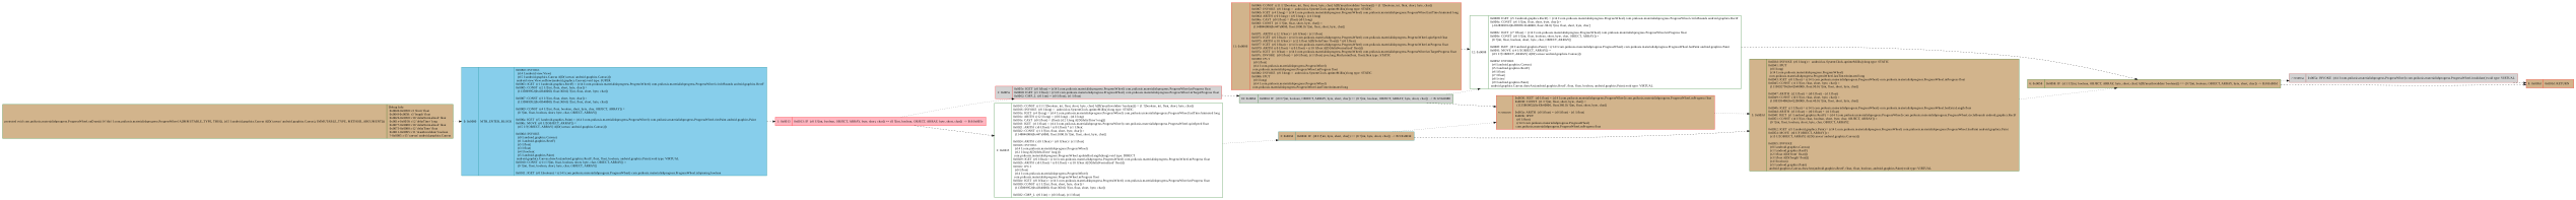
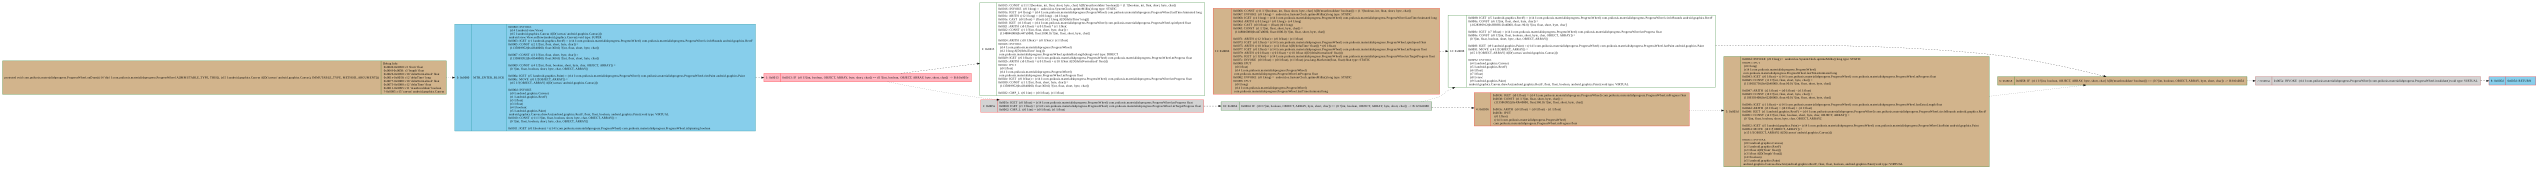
  digraph {
    fontname="Liberation Serif"
    rankdir=LR
    node [color=darkgreen fillcolor=tan fontname="Liberation Serif" shape=record style=filled]
    edge [fontname="Liberation Serif" style=dashed]
    n1 [color=teal fillcolor=skyblue label="{0\:\ 0x0000|MTH_ENTER_BLOCK\l|0x0000: INVOKE  \l  (r14 I:android.view.View)\l  (r15 I:android.graphics.Canvas A[D('canvas' android.graphics.Canvas)])\l android.view.View.onDraw(android.graphics.Canvas):void type: SUPER \l0x0003: IGET  (r1 I:android.graphics.RectF) = (r14 I:com.pnikosis.materialishprogress.ProgressWheel) com.pnikosis.materialishprogress.ProgressWheel.circleBounds android.graphics.RectF \l0x0005: CONST  (r2 I:?[int, float, short, byte, char]) = \l  (1135869952(0x43b40000, float:360.0) ?[int, float, short, byte, char])\l \l0x0007: CONST  (r3 I:?[int, float, short, byte, char]) = \l  (1135869952(0x43b40000, float:360.0) ?[int, float, short, byte, char])\l \l0x0009: CONST  (r4 I:?[int, float, boolean, short, byte, char, OBJECT, ARRAY]) = \l  (0 ?[int, float, boolean, short, byte, char, OBJECT, ARRAY])\l \l0x000a: IGET  (r5 I:android.graphics.Paint) = (r14 I:com.pnikosis.materialishprogress.ProgressWheel) com.pnikosis.materialishprogress.ProgressWheel.rimPaint android.graphics.Paint \l0x000c: MOVE  (r0 I:?[OBJECT, ARRAY]) = \l  (r15 I:?[OBJECT, ARRAY] A[D('canvas' android.graphics.Canvas)])\l \l0x000d: INVOKE  \l  (r0 I:android.graphics.Canvas)\l  (r1 I:android.graphics.RectF)\l  (r5 I:float)\l  (r3 I:float)\l  (r4 I:boolean)\l  (r5 I:android.graphics.Paint)\l android.graphics.Canvas.drawArc(android.graphics.RectF, float, float, boolean, android.graphics.Paint):void type: VIRTUAL \l0x0010: CONST  (r11 I:?[int, float, boolean, short, byte, char, OBJECT, ARRAY]) = \l  (0 ?[int, float, boolean, short, byte, char, OBJECT, ARRAY])\l \l0x0011: IGET  (r0 I:boolean) = (r14 I:com.pnikosis.materialishprogress.ProgressWheel) com.pnikosis.materialishprogress.ProgressWheel.isSpinning boolean \l}"]
    n2 [color=red fillcolor=lightpink label="{1\:\ 0x0013|0x0013: IF  (r0 I:?[int, boolean, OBJECT, ARRAY, byte, short, char]) == (0 ?[int, boolean, OBJECT, ARRAY, byte, short, char])  \-\> B:9:0x005e \l}"]
    n3 [fillcolor=white label="{2\:\ 0x0015|0x0015: CONST  (r11 I:?[boolean, int, float, short, byte, char] A[D('mustInvalidate' boolean)]) = (1 ?[boolean, int, float, short, byte, char]) \l0x0016: INVOKE  (r0 I:long) =  android.os.SystemClock.uptimeMillis():long type: STATIC \l0x001a: IGET  (r4 I:long) = (r14 I:com.pnikosis.materialishprogress.ProgressWheel) com.pnikosis.materialishprogress.ProgressWheel.lastTimeAnimated long \l0x001c: ARITH  (r12 I:long) = (r0 I:long) \- (r4 I:long) \l0x001e: CAST  (r0 I:float) = (float) (r12 I:long A[D('deltaTime' long)]) \l0x001f: IGET  (r1 I:float) = (r14 I:com.pnikosis.materialishprogress.ProgressWheel) com.pnikosis.materialishprogress.ProgressWheel.spinSpeed float \l0x0021: ARITH  (r0 I:float) = (r0 I:float) * (r1 I:float) \l0x0022: CONST  (r1 I:?[int, float, short, byte, char]) = \l  (1148846080(0x447a0000, float:1000.0) ?[int, float, short, byte, char])\l \l0x0024: ARITH  (r10 I:float) = (r0 I:float) \/ (r1 I:float) \l0x0026: INVOKE  \l  (r14 I:com.pnikosis.materialishprogress.ProgressWheel)\l  (r12 I:long A[D('deltaTime' long)])\l com.pnikosis.materialishprogress.ProgressWheel.updateBarLength(long):void type: DIRECT \l0x0029: IGET  (r0 I:float) = (r14 I:com.pnikosis.materialishprogress.ProgressWheel) com.pnikosis.materialishprogress.ProgressWheel.mProgress float \l0x002b: ARITH  (r0 I:float) = (r0 I:float) + (r10 I:float A[D('deltaNormalized' float)]) \l0x002c: IPUT  \l  (r0 I:float)\l  (r14 I:com.pnikosis.materialishprogress.ProgressWheel)\l com.pnikosis.materialishprogress.ProgressWheel.mProgress float \l0x002e: IGET  (r0 I:float) = (r14 I:com.pnikosis.materialishprogress.ProgressWheel) com.pnikosis.materialishprogress.ProgressWheel.mProgress float \l0x0030: CONST  (r1 I:?[int, float, short, byte, char]) = \l  (1135869952(0x43b40000, float:360.0) ?[int, float, short, byte, char])\l \l0x0032: CMP_L  (r0 I:int) = (r0 I:float), (r1 I:float) \l}"]
    n4 [color=red fillcolor=lightgrey label="{9\:\ 0x005e|0x005e: IGET  (r0 I:float) = (r14 I:com.pnikosis.materialishprogress.ProgressWheel) com.pnikosis.materialishprogress.ProgressWheel.mProgress float \l0x0060: IGET  (r1 I:float) = (r14 I:com.pnikosis.materialishprogress.ProgressWheel) com.pnikosis.materialishprogress.ProgressWheel.mTargetProgress float \l0x0062: CMP_L  (r0 I:int) = (r0 I:float), (r1 I:float) \l}"]
-   n5 [color=teal label="{3\:\ 0x0034|0x0034: IF  (r0 I:?[int, byte, short, char]) \<= (0 ?[int, byte, short, char])  \-\> B:5:0x003d \l}"]
    n6 [fillcolor=lightgrey label="{10\:\ 0x0064|0x0064: IF  (r0 I:?[int, boolean, OBJECT, ARRAY, byte, short, char]) == (0 ?[int, boolean, OBJECT, ARRAY, byte, short, char])  \-\> B:12:0x0088 \l}"]
    n7 [color=red label="{4\:\ 0x0036|0x0036: IGET  (r0 I:float) = (r14 I:com.pnikosis.materialishprogress.ProgressWheel) com.pnikosis.materialishprogress.ProgressWheel.mProgress float \l0x0038: CONST  (r1 I:?[int, float, short, byte, char]) = \l  (1135869952(0x43b40000, float:360.0) ?[int, float, short, byte, char])\l \l0x003a: ARITH  (r0 I:float) = (r0 I:float) \- (r1 I:float) \l0x003b: IPUT  \l  (r0 I:float)\l  (r14 I:com.pnikosis.materialishprogress.ProgressWheel)\l com.pnikosis.materialishprogress.ProgressWheel.mProgress float \l}"]
    n8 [label="{5\:\ 0x003d|0x003d: INVOKE  (r0 I:long) =  android.os.SystemClock.uptimeMillis():long type: STATIC \l0x0041: IPUT  \l  (r0 I:long)\l  (r14 I:com.pnikosis.materialishprogress.ProgressWheel)\l com.pnikosis.materialishprogress.ProgressWheel.lastTimeAnimated long \l0x0043: IGET  (r0 I:float) = (r14 I:com.pnikosis.materialishprogress.ProgressWheel) com.pnikosis.materialishprogress.ProgressWheel.mProgress float \l0x0045: CONST  (r1 I:?[int, float, short, byte, char]) = \l  (1119092736(0x42b40000, float:90.0) ?[int, float, short, byte, char])\l \l0x0047: ARITH  (r2 I:float) = (r0 I:float) \- (r1 I:float) \l0x0049: CONST  (r0 I:?[int, float, short, byte, char]) = \l  (1109393408(0x42200000, float:40.0) ?[int, float, short, byte, char])\l \l0x004b: IGET  (r1 I:float) = (r14 I:com.pnikosis.materialishprogress.ProgressWheel) com.pnikosis.materialishprogress.ProgressWheel.barExtraLength float \l0x004d: ARITH  (r3 I:float) = (r0 I:float) + (r1 I:float) \l0x004f: IGET  (r1 I:android.graphics.RectF) = (r14 I:com.pnikosis.materialishprogress.ProgressWheel) com.pnikosis.materialishprogress.ProgressWheel.circleBounds android.graphics.RectF \l0x0051: CONST  (r4 I:?[int, float, boolean, short, byte, char, OBJECT, ARRAY]) = \l  (0 ?[int, float, boolean, short, byte, char, OBJECT, ARRAY])\l \l0x0052: IGET  (r5 I:android.graphics.Paint) = (r14 I:com.pnikosis.materialishprogress.ProgressWheel) com.pnikosis.materialishprogress.ProgressWheel.barPaint android.graphics.Paint \l0x0054: MOVE  (r0 I:?[OBJECT, ARRAY]) = \l  (r15 I:?[OBJECT, ARRAY] A[D('canvas' android.graphics.Canvas)])\l \l0x0055: INVOKE  \l  (r0 I:android.graphics.Canvas)\l  (r1 I:android.graphics.RectF)\l  (r2 I:float A[D('from' float)])\l  (r3 I:float A[D('length' float)])\l  (r4 I:boolean)\l  (r5 I:android.graphics.Paint)\l android.graphics.Canvas.drawArc(android.graphics.RectF, float, float, boolean, android.graphics.Paint):void type: VIRTUAL \l}"]
    n9 [label="{6\:\ 0x0058|0x0058: IF  (r11 I:?[int, boolean, OBJECT, ARRAY, byte, short, char] A[D('mustInvalidate' boolean)]) == (0 ?[int, boolean, OBJECT, ARRAY, byte, short, char])  \-\> B:8:0x005d \l}"]
    n10 [color=brown fillcolor=lightgrey label="{7\:\ 0x005a|0x005a: INVOKE  (r14 I:com.pnikosis.materialishprogress.ProgressWheel) com.pnikosis.materialishprogress.ProgressWheel.invalidate():void type: VIRTUAL \l}"]
-   n11 [color=red label="{8\:\ 0x005d|0x005d: RETURN   \l}"]
+   n11 [color=red fillcolor=skyblue label="{8\:\ 0x005d|0x005d: RETURN   \l}"]
    n12 [fillcolor=white label="{12\:\ 0x0088|0x0088: IGET  (r5 I:android.graphics.RectF) = (r14 I:com.pnikosis.materialishprogress.ProgressWheel) com.pnikosis.materialishprogress.ProgressWheel.circleBounds android.graphics.RectF \l0x008a: CONST  (r6 I:?[int, float, short, byte, char]) = \l  (\-1028390912(0xffffffffc2b40000, float:\-90.0) ?[int, float, short, byte, char])\l \l0x008c: IGET  (r7 I:float) = (r14 I:com.pnikosis.materialishprogress.ProgressWheel) com.pnikosis.materialishprogress.ProgressWheel.mProgress float \l0x008e: CONST  (r8 I:?[int, float, boolean, short, byte, char, OBJECT, ARRAY]) = \l  (0 ?[int, float, boolean, short, byte, char, OBJECT, ARRAY])\l \l0x008f: IGET  (r9 I:android.graphics.Paint) = (r14 I:com.pnikosis.materialishprogress.ProgressWheel) com.pnikosis.materialishprogress.ProgressWheel.barPaint android.graphics.Paint \l0x0091: MOVE  (r4 I:?[OBJECT, ARRAY]) = \l  (r15 I:?[OBJECT, ARRAY] A[D('canvas' android.graphics.Canvas)])\l \l0x0092: INVOKE  \l  (r4 I:android.graphics.Canvas)\l  (r5 I:android.graphics.RectF)\l  (r6 I:float)\l  (r7 I:float)\l  (r8 I:view)\l  (r9 I:android.graphics.Paint)\l android.graphics.Canvas.drawArc(android.graphics.RectF, float, float, boolean, android.graphics.Paint):void type: VIRTUAL \l}"]
    n13 [color=red label="{11\:\ 0x0066|0x0066: CONST  (r11 I:?[boolean, int, float, short, byte, char] A[D('mustInvalidate' boolean)]) = (1 ?[boolean, int, float, short, byte, char]) \l0x0067: INVOKE  (r0 I:long) =  android.os.SystemClock.uptimeMillis():long type: STATIC \l0x006b: IGET  (r4 I:long) = (r14 I:com.pnikosis.materialishprogress.ProgressWheel) com.pnikosis.materialishprogress.ProgressWheel.lastTimeAnimated long \l0x006d: ARITH  (r0 I:long) = (r0 I:long) \- (r4 I:long) \l0x006e: CAST  (r0 I:float) = (float) (r0 I:long) \l0x006f: CONST  (r1 I:?[int, float, short, byte, char]) = \l  (1148846080(0x447a0000, float:1000.0) ?[int, float, short, byte, char])\l \l0x0071: ARITH  (r12 I:float) = (r0 I:float) \/ (r1 I:float) \l0x0073: IGET  (r0 I:float) = (r14 I:com.pnikosis.materialishprogress.ProgressWheel) com.pnikosis.materialishprogress.ProgressWheel.spinSpeed float \l0x0075: ARITH  (r10 I:float) = (r12 I:float A[D('deltaTime' float)]) * (r0 I:float) \l0x0077: IGET  (r0 I:float) = (r14 I:com.pnikosis.materialishprogress.ProgressWheel) com.pnikosis.materialishprogress.ProgressWheel.mProgress float \l0x0079: ARITH  (r0 I:float) = (r0 I:float) + (r10 I:float A[D('deltaNormalized' float)]) \l0x007a: IGET  (r1 I:float) = (r14 I:com.pnikosis.materialishprogress.ProgressWheel) com.pnikosis.materialishprogress.ProgressWheel.mTargetProgress float \l0x007c: INVOKE  (r0 I:float) = (r0 I:float), (r1 I:float) java.lang.Math.min(float, float):float type: STATIC \l0x0080: IPUT  \l  (r0 I:float)\l  (r14 I:com.pnikosis.materialishprogress.ProgressWheel)\l com.pnikosis.materialishprogress.ProgressWheel.mProgress float \l0x0082: INVOKE  (r0 I:long) =  android.os.SystemClock.uptimeMillis():long type: STATIC \l0x0086: IPUT  \l  (r0 I:long)\l  (r14 I:com.pnikosis.materialishprogress.ProgressWheel)\l com.pnikosis.materialishprogress.ProgressWheel.lastTimeAnimated long \l}"]
    n14 [label="{protected void com.pnikosis.materialishprogress.ProgressWheel.onDraw((r14 'this' I:com.pnikosis.materialishprogress.ProgressWheel A[IMMUTABLE_TYPE, THIS]), (r15 I:android.graphics.Canvas A[D('canvas' android.graphics.Canvas), IMMUTABLE_TYPE, METHOD_ARGUMENT]))  | Debug Info:\l  0x0049\-0x0058: r2 'from' float\l  0x004f\-0x0058: r3 'length' float\l  0x0026\-0x0058: r10 'deltaNormalized' float\l  0x001e\-0x0058: r12 'deltaTime' long\l  0x0077\-0x0088: r10 'deltaNormalized' float\l  0x0073\-0x0088: r12 'deltaTime' float\l  0x0011\-0x0095: r11 'mustInvalidate' boolean\l  ?\-0x0095: r15 'canvas' android.graphics.Canvas\l}"]
    n1 -> n2
    n2 -> n3
    n2 -> n4 [style=dotted]
-   n3 -> n5 [style=dotted]
    n4 -> n6
-   n5 -> n7 [style=dotted]
-   n5 -> n8
    n6 -> n7
    n6 -> n12 [style=dotted]
    n7 -> n8 [style=dotted]
    n8 -> n9 [style=dotted]
    n9 -> n10 [style=dotted]
-   n9 -> n11
    n10 -> n11
    n12 -> n9
    n13 -> n12
    n14 -> n1 [style=dotted]
  }
